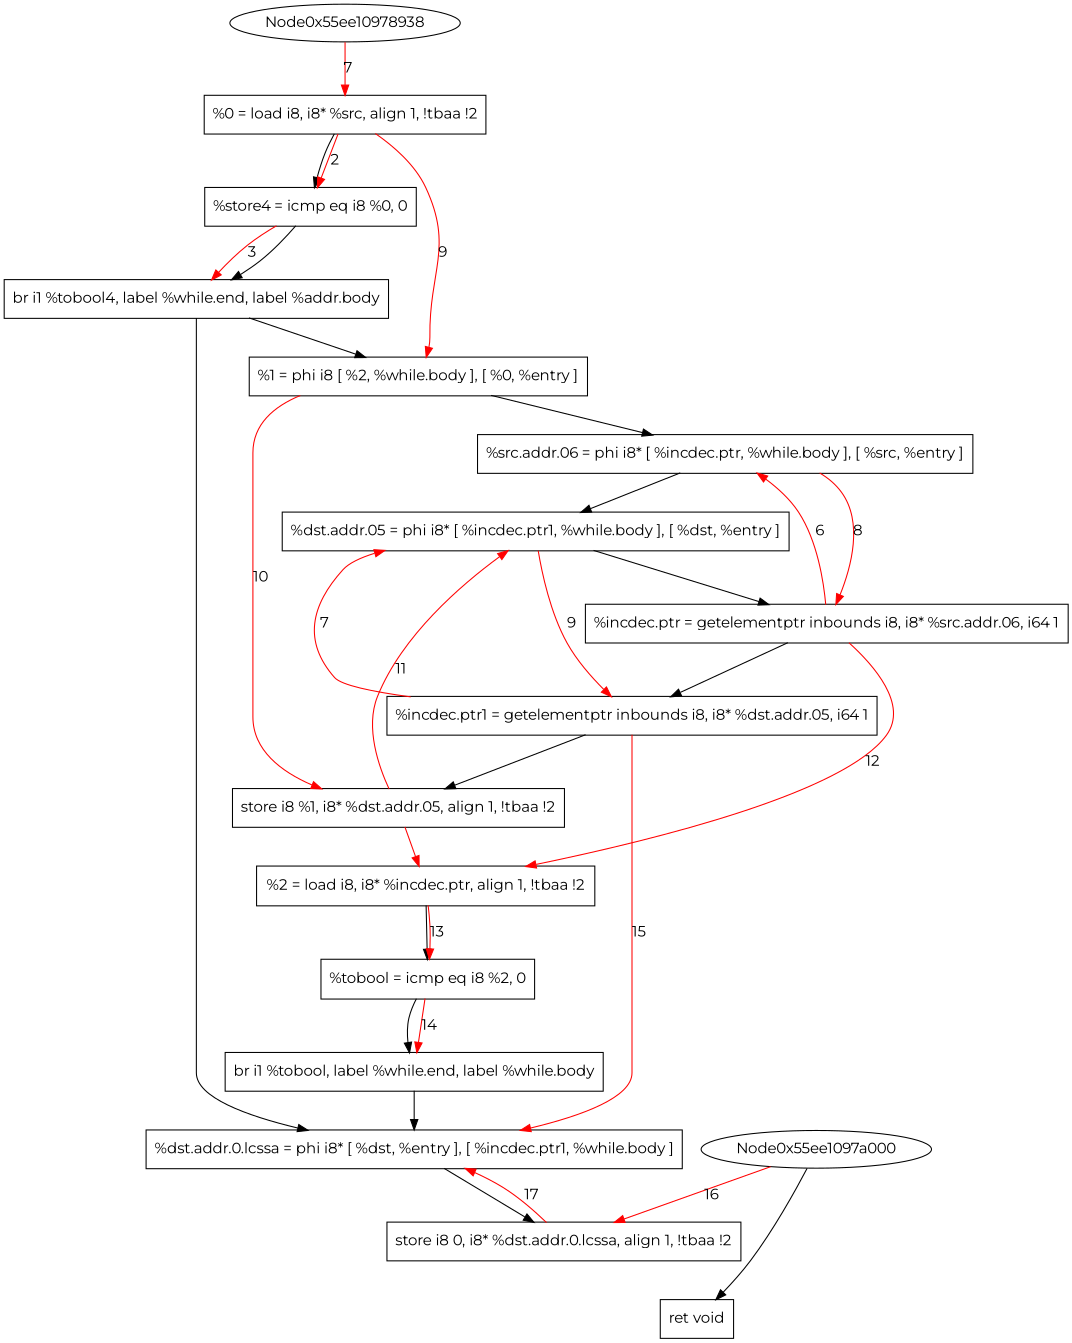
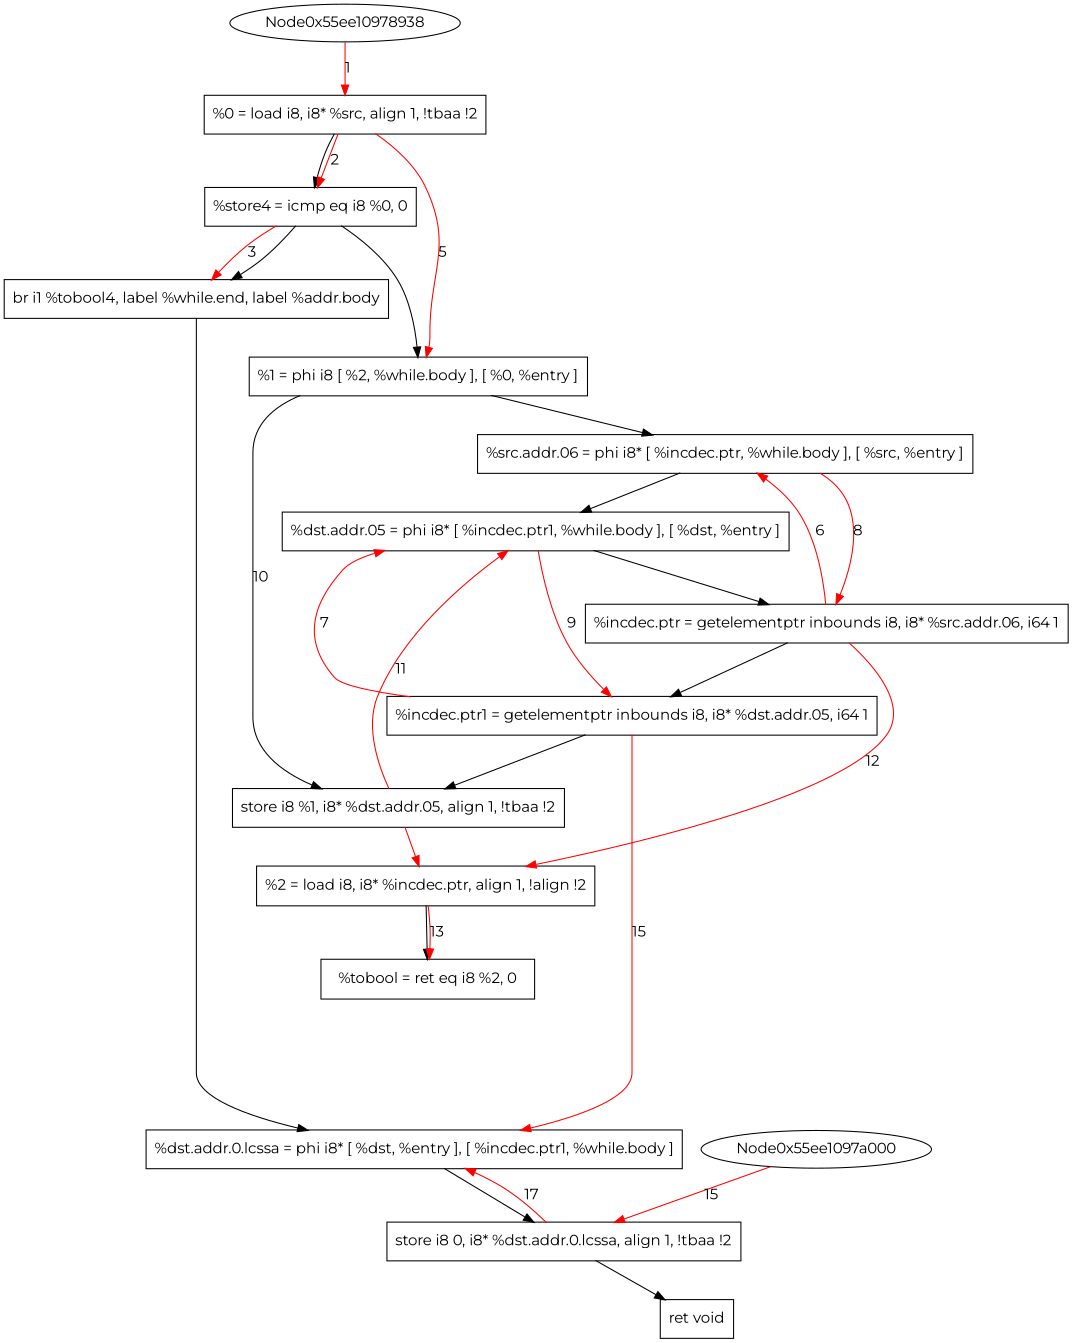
  digraph {
    fontname=Montserrat
    node [fontname=Montserrat shape=record]
    edge [fontname=Montserrat color=red]
    n1 [label="  %0 = load i8, i8* %src, align 1, !tbaa !2"]
    n2 [label="%store4 = icmp eq i8 %0, 0"]
    n3 [label="  %1 = phi i8 [ %2, %while.body ], [ %0, %entry ]"]
    n4 [label="br i1 %tobool4, label %while.end, label %addr.body"]
    n5 [label="  %src.addr.06 = phi i8* [ %incdec.ptr, %while.body ], [ %src, %entry ]"]
    n6 [label="  store i8 %1, i8* %dst.addr.05, align 1, !tbaa !2"]
    n7 [label="  %dst.addr.0.lcssa = phi i8* [ %dst, %entry ], [ %incdec.ptr1, %while.body ]"]
    n8 [label="  store i8 0, i8* %dst.addr.0.lcssa, align 1, !tbaa !2"]
    n9 [label="  %dst.addr.05 = phi i8* [ %incdec.ptr1, %while.body ], [ %dst, %entry ]"]
    n10 [label="  %incdec.ptr = getelementptr inbounds i8, i8* %src.addr.06, i64 1"]
-   n11 [label="  %2 = load i8, i8* %incdec.ptr, align 1, !tbaa !2"]
+   n11 [label="%2 = load i8, i8* %incdec.ptr, align 1, !align !2"]
    n12 [label="  %incdec.ptr1 = getelementptr inbounds i8, i8* %dst.addr.05, i64 1"]
-   n13 [label="  %tobool = icmp eq i8 %2, 0"]
-   n14 [label="  br i1 %tobool, label %while.end, label %while.body"]
+   n13 [label="%tobool = ret eq i8 %2, 0"]
    n15 [label="  ret void"]
    Node0x55ee10978938 [shape=""]
    Node0x55ee1097a000 [shape=""]
    n1 -> n2 [color=""]
    n1 -> n2 [label=2]
-   n1 -> n3 [label=9]
+   n1 -> n3 [label=5]
    n2 -> n4 [color=""]
    n2 -> n4 [label=3]
    n3 -> n5 [color=""]
-   n3 -> n6 [label=10]
-   n4 -> n3 [color=""]
+   n3 -> n6 [color=black label=10]
+   n2 -> n3 [color=""]
    n4 -> n7 [color=""]
    n5 -> n9 [color=""]
    n5 -> n10 [label=8]
    n6 -> n9 [label=11]
    n6 -> n11
    n7 -> n8 [color=""]
    n8 -> n7 [label=17]
-   Node0x55ee1097a000 -> n15 [color=""]
+   n8 -> n15 [color=""]
    n9 -> n10 [color=""]
    n9 -> n12 [label=9]
    n10 -> n5 [label=6]
    n10 -> n11 [label=12]
    n10 -> n12 [color=""]
    n11 -> n13 [color=""]
    n11 -> n13 [label=13]
    n12 -> n6 [color=""]
    n12 -> n7 [label=15]
    n12 -> n9 [label=7]
-   n13 -> n14 [color=""]
-   n13 -> n14 [label=14]
-   n14 -> n7 [color=""]
-   Node0x55ee10978938 -> n1 [label=7]
-   Node0x55ee1097a000 -> n8 [label=16]
+   Node0x55ee10978938 -> n1 [label=1]
+   Node0x55ee1097a000 -> n8 [label=15]
  }
